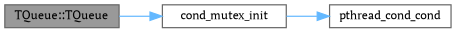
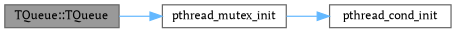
  digraph {
    fontname="PT Serif"
    rankdir=LR
    node [color=grey40 fillcolor=white fontname="PT Serif" fontsize=10 shape=box style=filled]
    edge [color=steelblue1 fontname="PT Serif" fontsize=10 labelfontname=Helvetica labelfontsize=10 style=solid]
    n1 [color=gray40 fillcolor=grey60 fontcolor=black height=0.2 label="TQueue::TQueue" width=0.4]
-   n2 [height=0.2 label=cond_mutex_init width=0.4]
-   n3 [height=0.2 label=pthread_cond_cond width=0.4]
+   n2 [height=0.2 label=pthread_mutex_init width=0.4]
+   n3 [height=0.2 label=pthread_cond_init width=0.4]
    n1 -> n2
    n2 -> n3
  }
